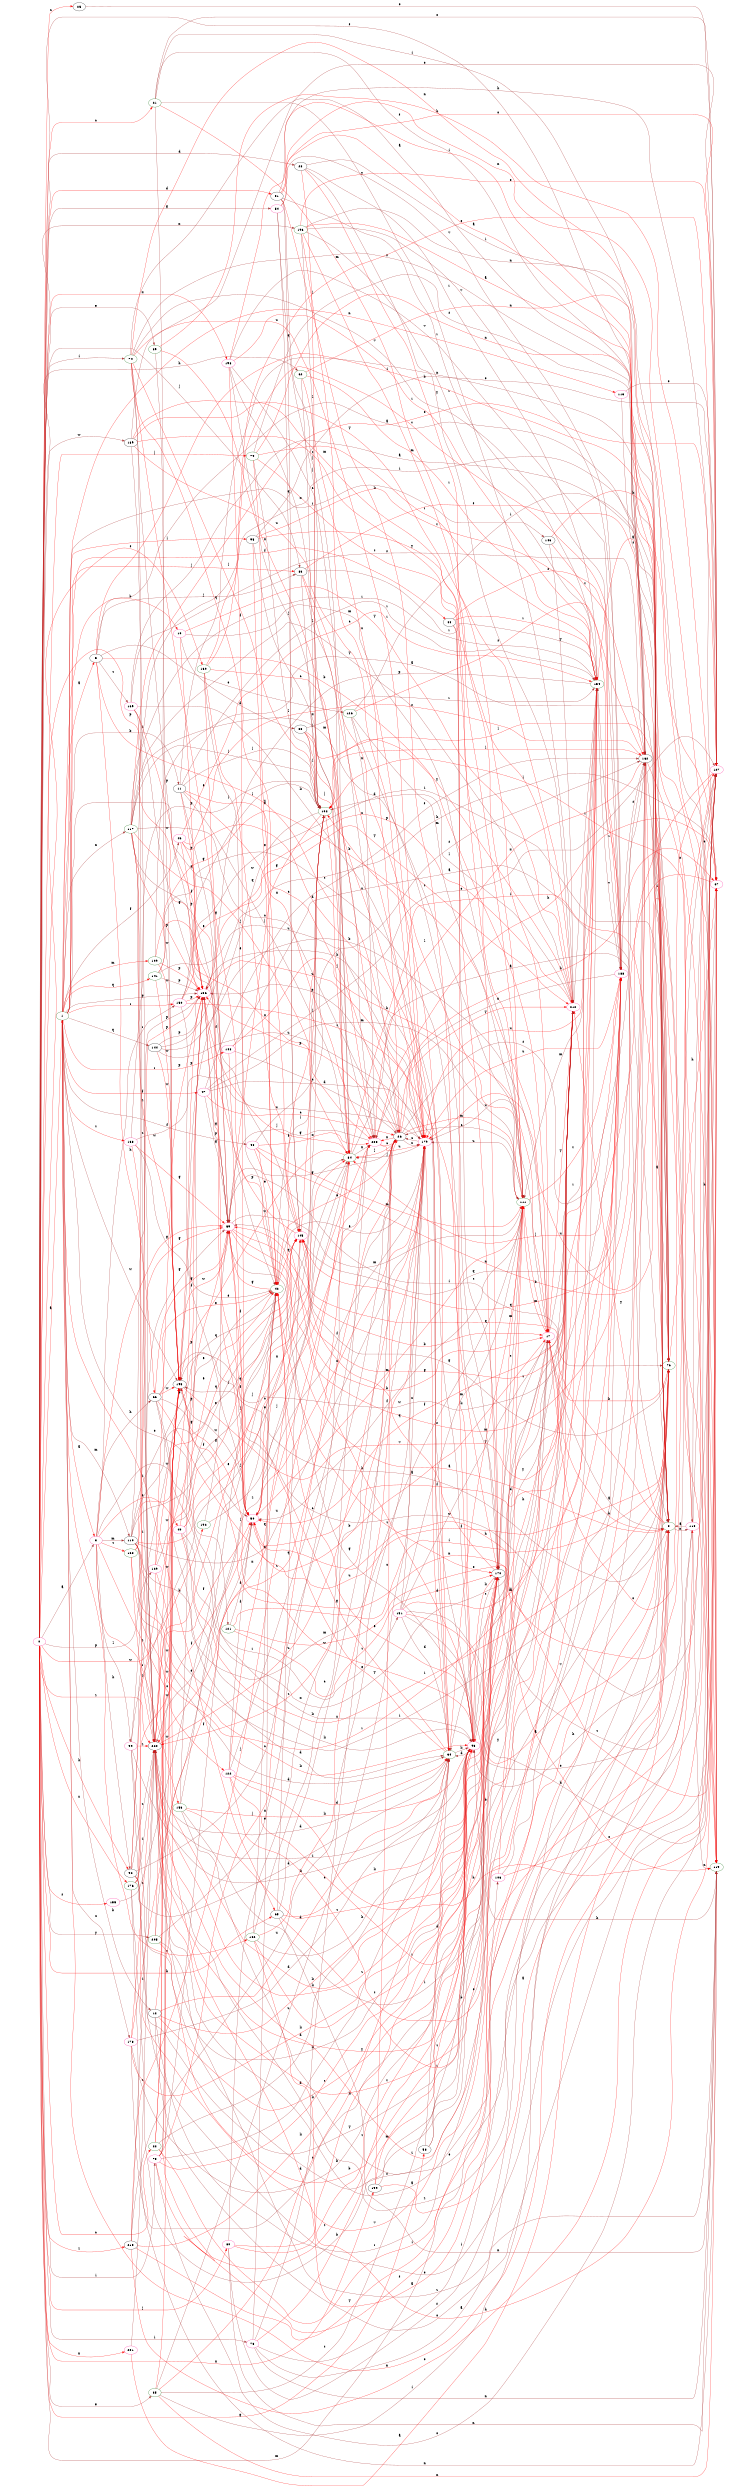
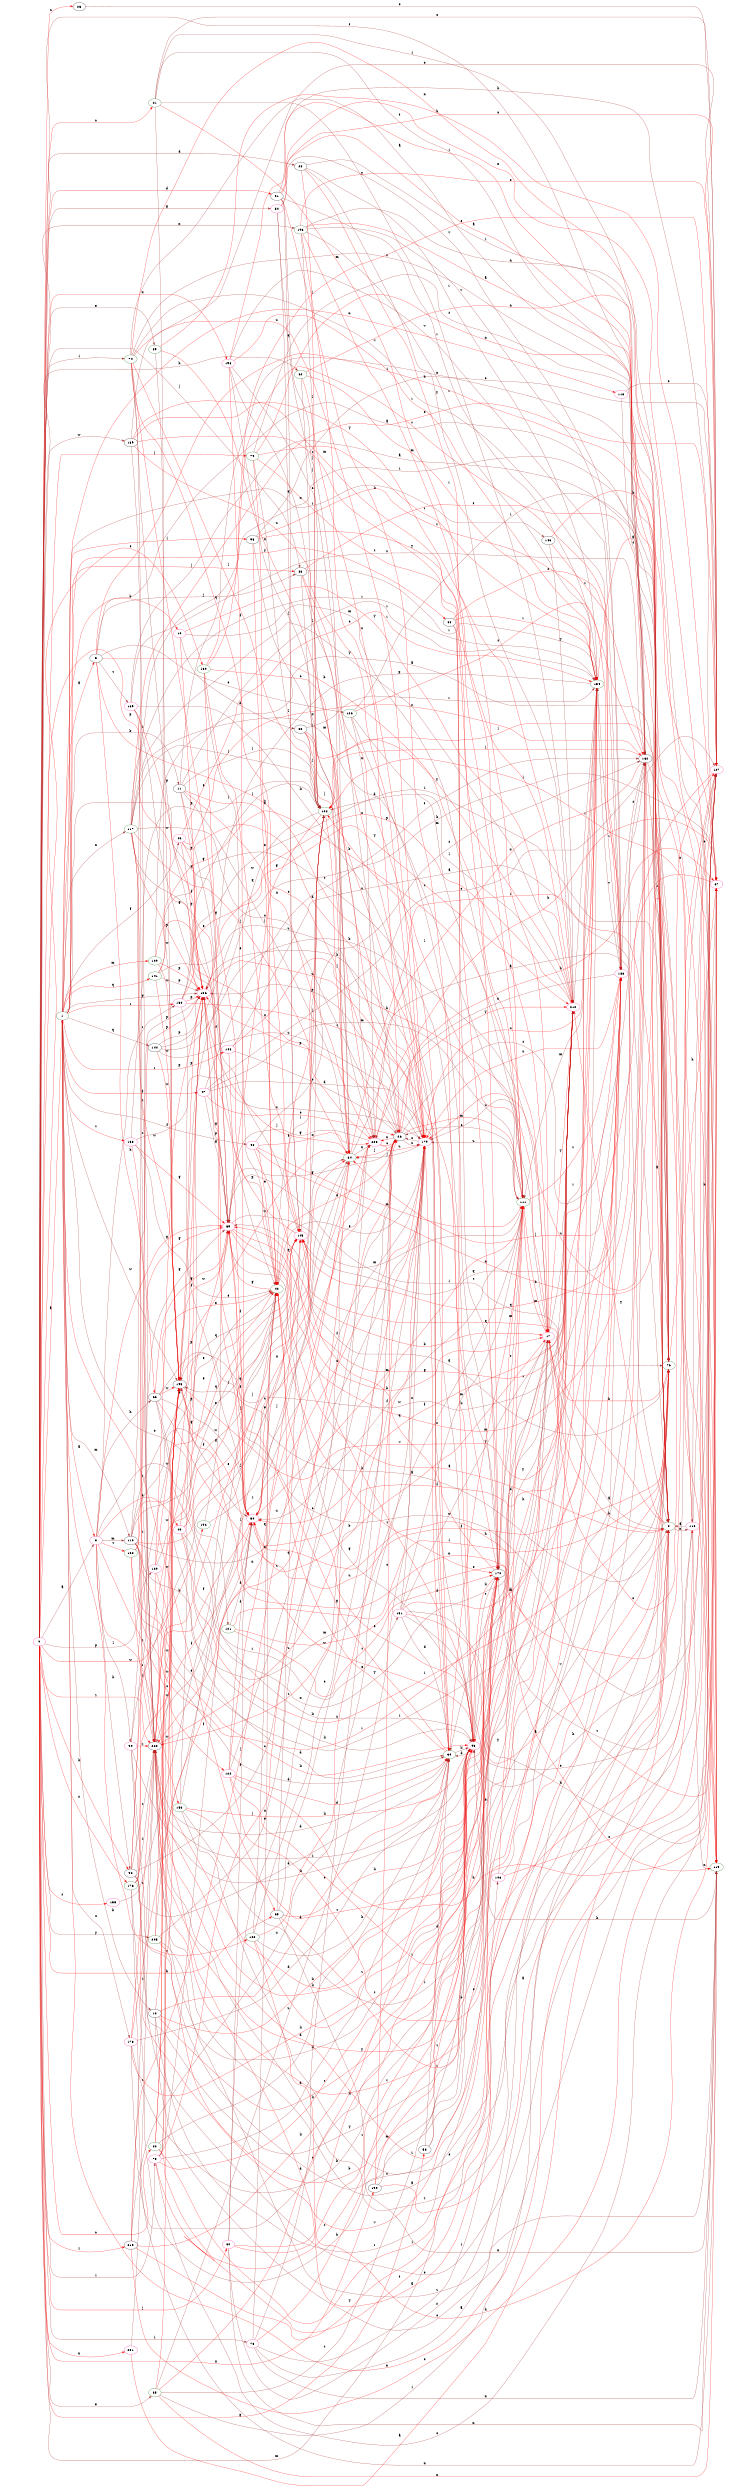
  strict digraph {
    rankdir=LR
    node [color=deeppink]
    edge [color=red]
    1 [color=darkgreen]
    0
    3
    21 [color=darkgreen]
    22 [color=darkgreen]
    25 [color=black]
    28 [color=black]
    31 [color=black]
    35 [color=darkgreen]
    39 [color=darkgreen]
    54
    58 [color=black]
    62 [color=darkgreen]
    65 [color=black]
    73
    74 [color=darkgreen]
    75
    79 [color=darkgreen]
    80
    83 [color=black]
    92 [color=black]
    106
    129
    136
    155
    160 [color=darkgreen]
    162 [color=black]
    176 [color=darkgreen]
    189 [color=black]
    192 [color=darkgreen]
    196 [color=darkgreen]
    198
    199 [color=black]
    201
    205 [color=darkgreen]
    215 [color=black]
    220 [color=black]
    5 [color=black]
    10
    11 [color=black]
    12 [color=black]
    44 [color=black]
    46
    47
    48
    95 [color=black]
    109 [color=darkgreen]
    110 [color=black]
    113
    117 [color=darkgreen]
    118
    121 [color=darkgreen]
    141 [color=darkgreen]
    144 [color=black]
    145
    146 [color=black]
    148
    150
    163
    178
    182 [color=darkgreen]
    195 [color=black]
    40
    59
    66 [color=black]
    99
    122
    151
    153 [color=darkgreen]
    168 [color=darkgreen]
    76 [color=darkgreen]
    212
    111 [color=darkgreen]
    127
    34 [color=darkgreen]
    17
    102 [color=darkgreen]
    154 [color=darkgreen]
    8 [color=darkgreen]
    93
    84 [color=darkgreen]
    67
    119 [color=darkgreen]
    179
    170 [color=black]
    203
    188
    26 [color=black]
    42 [color=darkgreen]
    50
    126 [color=darkgreen]
    169
    33 [color=black]
    1 -> 3 [label=a]
    1 -> 65 [label=h]
    1 -> 83 [label=j]
    1 -> 136 [color=brown label=p]
    1 -> 5 [label=a]
    1 -> 10 [label=b]
    1 -> 11 [color=brown label=b]
    1 -> 12 [color=brown label=b]
    1 -> 44 [label=f]
    1 -> 46 [color=brown label=f]
    1 -> 47 [label=f]
    1 -> 48 [color=brown label=f]
    1 -> 95 [label=l]
    1 -> 109 [label=m]
    1 -> 110 [color=brown label=m]
    1 -> 113 [label=n]
    1 -> 117 [color=brown label=n]
    1 -> 118 [label=n]
    1 -> 121 [color=brown label=o]
    1 -> 141 [label=q]
    1 -> 144 [color=brown label=q]
    1 -> 145 [color=brown label=q]
    1 -> 146 [color=brown label=r]
    1 -> 148 [label=r]
    1 -> 150 [label=r]
    1 -> 163 [label=t]
    1 -> 178 [color=brown label=u]
    1 -> 182 [label=v]
    1 -> 195 [color=brown label=w]
    0 -> 1 [label=a]
    0 -> 3 [color=brown label=a]
    0 -> 21 [label=c]
    0 -> 22 [label=c]
    0 -> 25 [label=c]
    0 -> 28 [color=brown label=d]
    0 -> 31 [label=d]
    0 -> 35 [color=brown label=e]
    0 -> 39 [color=brown label=e]
    0 -> 54 [color=brown label=g]
    0 -> 58 [label=g]
    0 -> 62 [color=brown label=h]
    0 -> 65 [label=h]
    0 -> 73 [color=brown label=i]
    0 -> 74 [color=brown label=i]
    0 -> 75 [color=brown label=i]
    0 -> 79 [label=j]
    0 -> 80 [label=j]
    0 -> 83 [color=brown label=j]
    0 -> 92 [label=k]
    0 -> 106 [color=brown label=m]
    0 -> 129 [color=brown label=p]
    0 -> 136 [label=p]
    0 -> 155 [label=s]
    0 -> 160 [label=s]
    0 -> 162 [color=brown label=s]
    0 -> 176 [label=u]
    0 -> 189 [color=brown label=w]
    0 -> 192 [label=w]
    0 -> 196 [color=brown label=x]
    0 -> 198 [label=x]
    0 -> 199 [label=x]
    0 -> 201 [label=x]
    0 -> 205 [color=brown label=y]
    0 -> 215 [label=z]
    0 -> 220 [label=z]
    3 -> 92 [color=brown label=k]
    3 -> 110 [color=brown label=m]
    3 -> 150 [color=brown label=r]
    3 -> 40 [label=e]
    3 -> 59 [label=g]
    3 -> 66 [color=brown label=h]
    3 -> 99 [color=brown label=l]
    3 -> 122 [label=o]
    3 -> 151 [color=brown label=r]
    3 -> 153 [label=r]
    3 -> 168 [label=t]
    21 -> 162 [color=brown label=s]
    21 -> 195 [color=brown label=w]
    21 -> 76 [color=brown label=i]
    21 -> 212 [color=brown label=y]
    21 -> 111 [label=m]
    21 -> 127 [color=brown label=o]
    22 -> 162 [label=s]
    22 -> 195 [label=w]
    22 -> 59 [label=g]
    22 -> 76 [label=i]
    22 -> 34 [color=brown label=d]
    25 -> 127 [color=brown label=o]
    28 -> 76 [color=brown label=i]
    28 -> 212 [color=brown label=y]
    28 -> 17 [label=b]
    28 -> 102 [label=l]
    28 -> 154 [color=brown label=r]
    31 -> 145 [color=brown label=q]
    31 -> 154 [color=brown label=r]
    31 -> 8 [label=a]
    31 -> 93 [label=k]
    31 -> 84 [color=brown label=j]
    31 -> 67 [color=brown label=h]
    31 -> 119 [label=n]
    35 -> 195 [label=w]
    35 -> 76 [color=brown label=i]
    35 -> 34 [label=d]
    35 -> 119 [label=n]
    35 -> 179 [color=brown label=u]
    35 -> 170 [color=brown label=t]
    39 -> 195 [color=brown label=w]
    39 -> 67 [label=h]
    39 -> 203 [label=x]
    54 -> 145 [color=brown label=q]
    54 -> 127 [label=o]
    54 -> 84 [color=brown label=j]
    54 -> 188 [color=brown label=v]
    58 -> 212 [color=brown label=y]
    58 -> 34 [color=brown label=d]
    58 -> 17 [color=brown label=b]
    62 -> 102 [color=brown label=l]
    62 -> 154 [label=r]
    62 -> 119 [label=n]
    62 -> 179 [label=u]
    65 -> 145 [color=brown label=q]
    65 -> 154 [label=r]
    65 -> 93 [label=k]
    65 -> 119 [color=brown label=n]
    65 -> 179 [color=brown label=u]
    73 -> 76 [color=brown label=i]
    73 -> 111 [label=m]
    73 -> 8 [color=brown label=a]
    73 -> 119 [color=brown label=n]
    73 -> 26 [color=brown label=c]
    73 -> 42 [color=brown label=e]
    74 -> 136 [color=brown label=p]
    74 -> 162 [color=brown label=s]
    74 -> 220 [color=brown label=z]
    74 -> 145 [label=q]
    74 -> 102 [label=l]
    74 -> 8 [color=brown label=a]
    74 -> 119 [label=n]
    74 -> 179 [label=u]
    74 -> 188 [color=brown label=v]
    74 -> 42 [label=e]
    75 -> 136 [label=p]
    75 -> 195 [color=brown label=w]
    75 -> 127 [color=brown label=o]
    75 -> 34 [color=brown label=d]
    75 -> 93 [label=k]
    75 -> 84 [label=j]
    75 -> 170 [label=t]
    75 -> 50 [color=brown label=f]
    79 -> 162 [color=brown label=s]
    79 -> 102 [color=brown label=l]
    79 -> 154 [label=r]
    79 -> 119 [label=n]
    79 -> 170 [label=t]
    79 -> 42 [label=e]
    80 -> 162 [color=brown label=s]
    80 -> 93 [label=k]
    80 -> 119 [color=brown label=n]
    80 -> 170 [label=t]
    80 -> 203 [color=brown label=x]
+   80 -> 50 [color=brown label=f]
    83 -> 162 [label=s]
    83 -> 34 [label=d]
    83 -> 102 [color=brown label=l]
    83 -> 154 [color=brown label=r]
    83 -> 179 [label=u]
    92 -> 220 [color=brown label=z]
    92 -> 59 [color=brown label=g]
    92 -> 212 [color=brown label=y]
    92 -> 34 [color=brown label=d]
    92 -> 188 [label=v]
    92 -> 26 [color=brown label=c]
    92 -> 42 [label=e]
    106 -> 111 [label=m]
    106 -> 127 [label=o]
    106 -> 188 [color=brown label=v]
    129 -> 136 [label=p]
    129 -> 195 [label=w]
    129 -> 8 [label=a]
    129 -> 93 [label=k]
    129 -> 42 [color=brown label=e]
    136 -> 59 [label=g]
    136 -> 93 [color=brown label=k]
    136 -> 84 [label=j]
    136 -> 179 [label=u]
    155 -> 42 [color=brown label=e]
    160 -> 145 [label=q]
    160 -> 59 [label=g]
    160 -> 127 [label=o]
    160 -> 188 [label=v]
    160 -> 26 [label=c]
    160 -> 42 [color=brown label=e]
    162 -> 145 [color=brown label=q]
    162 -> 76 [color=brown label=i]
    162 -> 102 [label=l]
    162 -> 8 [label=a]
    162 -> 119 [label=n]
    162 -> 203 [label=x]
    176 -> 136 [label=p]
    176 -> 220 [color=brown label=z]
    176 -> 17 [color=brown label=b]
    176 -> 119 [color=brown label=n]
    176 -> 50 [label=f]
    189 -> 220 [color=brown label=z]
    189 -> 212 [label=y]
    189 -> 111 [label=m]
    189 -> 127 [color=brown label=o]
    189 -> 179 [label=u]
    189 -> 170 [label=t]
    192 -> 59 [color=brown label=g]
    192 -> 84 [color=brown label=j]
    196 -> 111 [label=m]
    196 -> 127 [label=o]
    196 -> 102 [color=brown label=l]
    196 -> 154 [color=brown label=r]
    196 -> 8 [label=a]
    196 -> 119 [color=brown label=n]
    196 -> 188 [color=brown label=v]
    196 -> 26 [label=c]
    198 -> 76 [label=i]
    198 -> 154 [label=r]
    198 -> 84 [color=brown label=j]
    198 -> 203 [color=brown label=x]
    198 -> 188 [color=brown label=v]
    198 -> 26 [color=brown label=c]
    198 -> 50 [label=f]
    199 -> 17 [color=brown label=b]
    199 -> 8 [label=a]
    199 -> 170 [label=t]
    199 -> 26 [label=c]
    201 -> 220 [color=brown label=z]
    201 -> 8 [label=a]
    205 -> 195 [label=w]
    205 -> 17 [label=b]
    205 -> 102 [color=brown label=l]
    205 -> 93 [color=brown label=k]
    205 -> 203 [color=brown label=x]
    215 -> 220 [color=brown label=z]
    215 -> 212 [label=y]
    215 -> 127 [label=o]
    215 -> 93 [label=k]
    215 -> 84 [label=j]
    215 -> 179 [color=brown label=u]
    220 -> 195 [label=w]
    220 -> 212 [label=y]
    220 -> 34 [color=brown label=d]
    220 -> 8 [color=brown label=a]
    220 -> 84 [label=j]
    220 -> 179 [label=u]
    220 -> 188 [label=v]
    220 -> 50 [label=f]
    5 -> 83 [color=brown label=j]
    5 -> 66 [label=h]
    5 -> 76 [label=i]
    5 -> 17 [label=b]
    5 -> 8 [color=brown label=a]
    5 -> 179 [label=u]
    5 -> 126 [color=brown label=o]
    5 -> 169 [color=brown label=t]
    10 -> 136 [label=p]
    10 -> 212 [label=y]
    10 -> 111 [color=brown label=m]
    10 -> 33 [color=brown label=d]
    11 -> 136 [label=p]
    11 -> 118 [color=brown label=n]
    11 -> 59 [color=brown label=g]
    11 -> 102 [color=brown label=l]
    11 -> 154 [color=brown label=r]
    11 -> 84 [color=brown label=j]
    11 -> 203 [label=x]
    11 -> 26 [label=c]
    12 -> 195 [label=w]
    12 -> 127 [color=brown label=o]
    12 -> 34 [label=d]
    12 -> 154 [color=brown label=r]
    12 -> 93 [label=k]
    12 -> 170 [label=t]
    44 -> 162 [label=s]
    44 -> 154 [label=r]
    44 -> 93 [label=k]
    44 -> 170 [color=brown label=t]
    46 -> 136 [label=p]
    46 -> 162 [label=s]
    46 -> 34 [label=d]
    46 -> 154 [label=r]
    46 -> 50 [label=f]
    47 -> 162 [color=brown label=s]
    47 -> 59 [color=brown label=g]
    47 -> 111 [color=brown label=m]
    47 -> 127 [color=brown label=o]
    47 -> 34 [color=brown label=d]
    47 -> 26 [label=c]
    48 -> 162 [color=brown label=s]
    48 -> 111 [label=m]
    48 -> 93 [label=k]
    48 -> 119 [label=n]
    48 -> 203 [label=x]
    48 -> 42 [label=e]
    95 -> 212 [label=y]
    95 -> 127 [color=brown label=o]
    95 -> 203 [color=brown label=x]
    95 -> 188 [label=v]
    95 -> 42 [label=e]
    109 -> 136 [label=p]
    109 -> 195 [label=w]
    109 -> 8 [color=brown label=a]
    109 -> 203 [label=x]
    110 -> 136 [color=brown label=p]
    110 -> 220 [color=brown label=z]
    110 -> 145 [color=brown label=q]
    110 -> 76 [color=brown label=i]
    110 -> 111 [color=brown label=m]
    110 -> 34 [color=brown label=d]
    110 -> 102 [color=brown label=l]
    110 -> 93 [label=k]
    110 -> 84 [color=brown label=j]
    110 -> 179 [color=brown label=u]
    110 -> 26 [label=c]
    113 -> 162 [color=brown label=s]
    113 -> 127 [color=brown label=o]
    117 -> 136 [label=p]
    117 -> 220 [color=brown label=z]
    117 -> 195 [label=w]
    117 -> 76 [color=brown label=i]
    117 -> 212 [color=brown label=y]
    117 -> 111 [color=brown label=m]
    117 -> 127 [label=o]
    117 -> 102 [color=brown label=l]
    117 -> 154 [color=brown label=r]
    117 -> 84 [label=j]
    117 -> 26 [color=brown label=c]
    117 -> 42 [color=brown label=e]
    118 -> 220 [color=brown label=z]
    118 -> 127 [color=brown label=o]
    118 -> 8 [color=brown label=a]
    118 -> 67 [color=brown label=h]
    118 -> 119 [color=brown label=n]
    118 -> 179 [label=u]
    118 -> 170 [color=brown label=t]
    121 -> 76 [label=i]
    121 -> 127 [label=o]
    121 -> 170 [label=t]
    121 -> 50 [color=brown label=f]
    141 -> 136 [color=brown label=p]
    141 -> 195 [label=w]
    141 -> 17 [label=b]
    141 -> 179 [color=brown label=u]
    141 -> 170 [color=brown label=t]
    144 -> 136 [color=brown label=p]
    144 -> 195 [label=w]
    144 -> 17 [color=brown label=b]
    144 -> 67 [color=brown label=h]
    144 -> 179 [color=brown label=u]
    145 -> 136 [label=p]
    145 -> 17 [label=b]
    145 -> 102 [label=l]
    146 -> 212 [color=brown label=y]
    146 -> 67 [label=h]
    146 -> 188 [label=v]
    148 -> 17 [label=b]
    148 -> 8 [color=brown label=a]
    148 -> 26 [color=brown label=c]
    148 -> 50 [label=f]
    150 -> 136 [label=p]
    150 -> 76 [color=brown label=i]
    150 -> 212 [label=y]
    150 -> 102 [color=brown label=l]
    150 -> 170 [label=t]
    150 -> 42 [color=brown label=e]
    163 -> 220 [label=z]
    163 -> 59 [label=g]
    163 -> 102 [color=brown label=l]
    163 -> 179 [color=brown label=u]
    163 -> 50 [color=brown label=f]
    178 -> 220 [label=z]
    178 -> 34 [color=brown label=d]
    178 -> 17 [color=brown label=b]
    178 -> 93 [label=k]
    178 -> 170 [color=brown label=t]
    178 -> 203 [label=x]
    182 -> 93 [color=brown label=k]
    182 -> 67 [label=h]
    182 -> 179 [label=u]
    182 -> 170 [label=t]
    182 -> 26 [color=brown label=c]
    182 -> 42 [color=brown label=e]
    195 -> 136 [label=p]
    195 -> 119 [label=n]
    195 -> 188 [label=v]
    40 -> 136 [label=p]
    40 -> 145 [label=q]
    40 -> 76 [label=i]
    40 -> 212 [color=brown label=y]
    40 -> 93 [color=brown label=k]
    40 -> 203 [label=x]
    59 -> 136 [color=brown label=p]
    59 -> 162 [label=s]
    59 -> 195 [label=w]
    59 -> 76 [color=brown label=i]
    59 -> 111 [color=brown label=m]
    59 -> 17 [label=b]
    59 -> 8 [label=a]
    59 -> 50 [label=f]
    66 -> 195 [label=w]
    66 -> 59 [label=g]
    66 -> 34 [color=brown label=d]
    66 -> 17 [label=b]
    66 -> 8 [color=brown label=a]
    66 -> 93 [color=brown label=k]
    66 -> 42 [label=e]
    66 -> 50 [color=brown label=f]
    99 -> 162 [color=brown label=s]
    99 -> 220 [label=z]
    99 -> 127 [color=brown label=o]
    99 -> 93 [color=brown label=k]
    99 -> 84 [color=brown label=j]
    99 -> 42 [color=brown label=e]
    122 -> 145 [label=q]
    122 -> 127 [label=o]
    122 -> 34 [label=d]
    122 -> 154 [label=r]
    122 -> 67 [label=h]
    122 -> 26 [color=brown label=c]
    122 -> 50 [color=brown label=f]
    151 -> 212 [color=brown label=y]
    151 -> 111 [color=brown label=m]
    151 -> 127 [color=brown label=o]
    151 -> 34 [color=brown label=d]
    151 -> 8 [label=a]
    151 -> 67 [color=brown label=h]
    151 -> 179 [color=brown label=u]
    151 -> 188 [label=v]
    153 -> 136 [color=brown label=p]
    153 -> 76 [color=brown label=i]
    153 -> 127 [color=brown label=o]
    153 -> 93 [label=k]
    153 -> 170 [label=t]
    153 -> 42 [color=brown label=e]
    168 -> 220 [label=z]
    168 -> 145 [label=q]
    168 -> 59 [label=g]
    168 -> 154 [label=r]
    76 -> 220 [label=z]
    76 -> 59 [color=brown label=g]
    76 -> 17 [label=b]
    76 -> 102 [label=l]
    76 -> 67 [label=h]
    76 -> 50 [label=f]
    212 -> 136 [label=p]
    212 -> 220 [label=z]
    212 -> 34 [color=brown label=d]
    212 -> 102 [color=brown label=l]
    212 -> 154 [color=brown label=r]
    212 -> 93 [label=k]
    111 -> 17 [label=b]
    111 -> 102 [label=l]
    111 -> 179 [color=brown label=u]
    111 -> 170 [color=brown label=t]
    111 -> 188 [label=v]
    111 -> 26 [color=brown label=c]
    111 -> 50 [color=brown label=f]
    127 -> 84 [label=j]
    34 -> 59 [label=g]
    34 -> 111 [label=m]
    34 -> 93 [color=brown label=k]
    34 -> 42 [label=e]
    17 -> 212 [label=y]
    17 -> 111 [label=m]
    17 -> 127 [label=o]
    17 -> 154 [color=brown label=r]
    17 -> 8 [color=brown label=a]
    17 -> 179 [color=brown label=u]
    17 -> 170 [color=brown label=t]
    102 -> 195 [color=brown label=w]
    102 -> 59 [label=g]
    102 -> 84 [label=j]
    102 -> 50 [label=f]
    154 -> 136 [color=brown label=p]
    154 -> 111 [color=brown label=m]
    154 -> 8 [label=a]
    154 -> 179 [label=u]
    154 -> 188 [color=brown label=v]
    154 -> 50 [label=f]
    8 -> 118 [color=brown label=n]
    8 -> 145 [label=q]
    8 -> 212 [label=y]
    8 -> 17 [label=b]
    8 -> 93 [color=brown label=k]
    93 -> 220 [color=brown label=z]
    93 -> 195 [label=w]
    93 -> 59 [color=brown label=g]
    93 -> 212 [color=brown label=y]
    93 -> 34 [color=brown label=d]
    93 -> 170 [color=brown label=t]
    93 -> 42 [label=e]
    84 -> 220 [color=brown label=z]
    84 -> 195 [label=w]
    84 -> 76 [label=i]
    84 -> 8 [color=brown label=a]
    84 -> 203 [color=brown label=x]
    67 -> 145 [label=q]
    67 -> 195 [color=brown label=w]
    119 -> 220 [color=brown label=z]
    119 -> 102 [label=l]
    119 -> 93 [color=brown label=k]
    179 -> 136 [color=brown label=p]
    179 -> 220 [label=z]
    179 -> 34 [label=d]
    179 -> 84 [color=brown label=j]
    179 -> 26 [color=brown label=c]
    179 -> 42 [color=brown label=e]
    179 -> 50 [color=brown label=f]
    170 -> 145 [label=q]
    170 -> 111 [label=m]
    170 -> 93 [label=k]
    203 -> 59 [color=brown label=g]
    203 -> 67 [label=h]
    203 -> 179 [label=u]
    203 -> 26 [label=c]
    188 -> 162 [color=brown label=s]
    188 -> 195 [color=brown label=w]
    188 -> 59 [label=g]
    188 -> 154 [color=brown label=r]
    188 -> 179 [label=u]
    188 -> 203 [color=brown label=x]
    188 -> 50 [label=f]
    26 -> 136 [label=p]
    26 -> 162 [color=brown label=s]
    26 -> 220 [label=z]
    26 -> 59 [color=brown label=g]
    26 -> 212 [label=y]
    26 -> 111 [label=m]
    26 -> 84 [label=j]
    26 -> 67 [label=h]
    26 -> 179 [color=brown label=u]
    26 -> 203 [label=x]
    26 -> 42 [label=e]
    42 -> 145 [label=q]
    42 -> 59 [label=g]
    42 -> 102 [color=brown label=l]
    42 -> 170 [label=t]
    50 -> 195 [color=brown label=w]
    50 -> 111 [label=m]
    50 -> 67 [label=h]
    50 -> 179 [label=u]
    50 -> 42 [label=e]
    126 -> 162 [label=s]
    126 -> 76 [color=brown label=i]
    126 -> 111 [color=brown label=m]
    126 -> 170 [color=brown label=t]
    126 -> 203 [color=brown label=x]
    169 -> 162 [color=brown label=s]
    169 -> 220 [color=brown label=z]
    169 -> 59 [color=brown label=g]
    169 -> 8 [color=brown label=a]
    169 -> 93 [color=brown label=k]
    169 -> 50 [label=f]
    33 -> 212 [label=y]
    33 -> 102 [color=brown label=l]
    33 -> 154 [color=brown label=r]
    33 -> 84 [label=j]
    33 -> 179 [label=u]
  }
